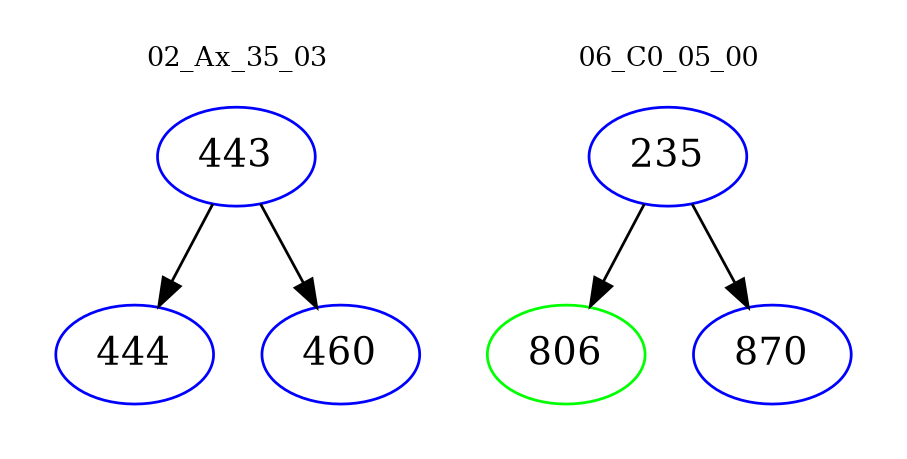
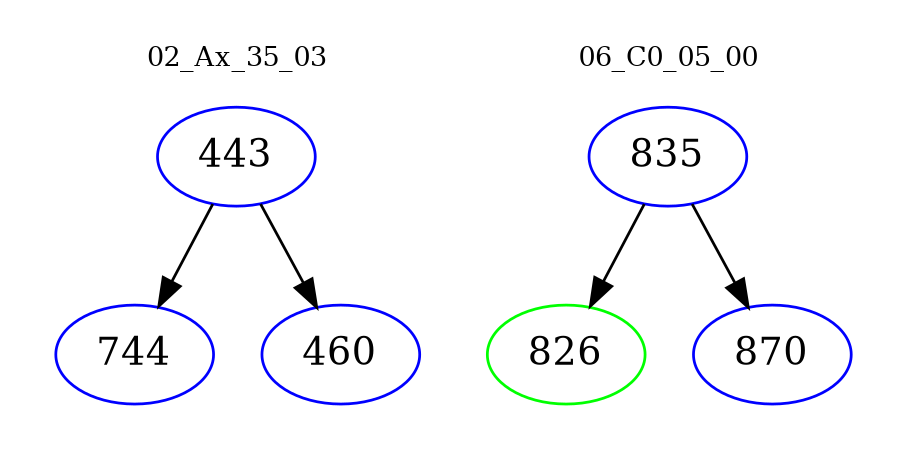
  digraph {
    fontname="DejaVu Serif"
    node [color=blue fontname="DejaVu Serif"]
    edge [color=black fontname="DejaVu Serif"]
    n1 [label=443]
-   n2 [label=444]
+   n2 [label=744]
    n3 [label=460]
-   n4 [label=235]
-   n5 [color=green label=806]
+   n4 [label=835]
+   n5 [color=green label=826]
    n6 [label=870]
    subgraph cluster_1 {
      color=white
      fontsize=10
      label="02_Ax_35_03"
      n1
      n2
      n3
    }
    subgraph cluster_2 {
      color=white
      fontsize=10
      label="06_C0_05_00"
      n4
      n5
      n6
    }
    n1 -> n2
    n1 -> n3
    n4 -> n5
    n4 -> n6
  }
